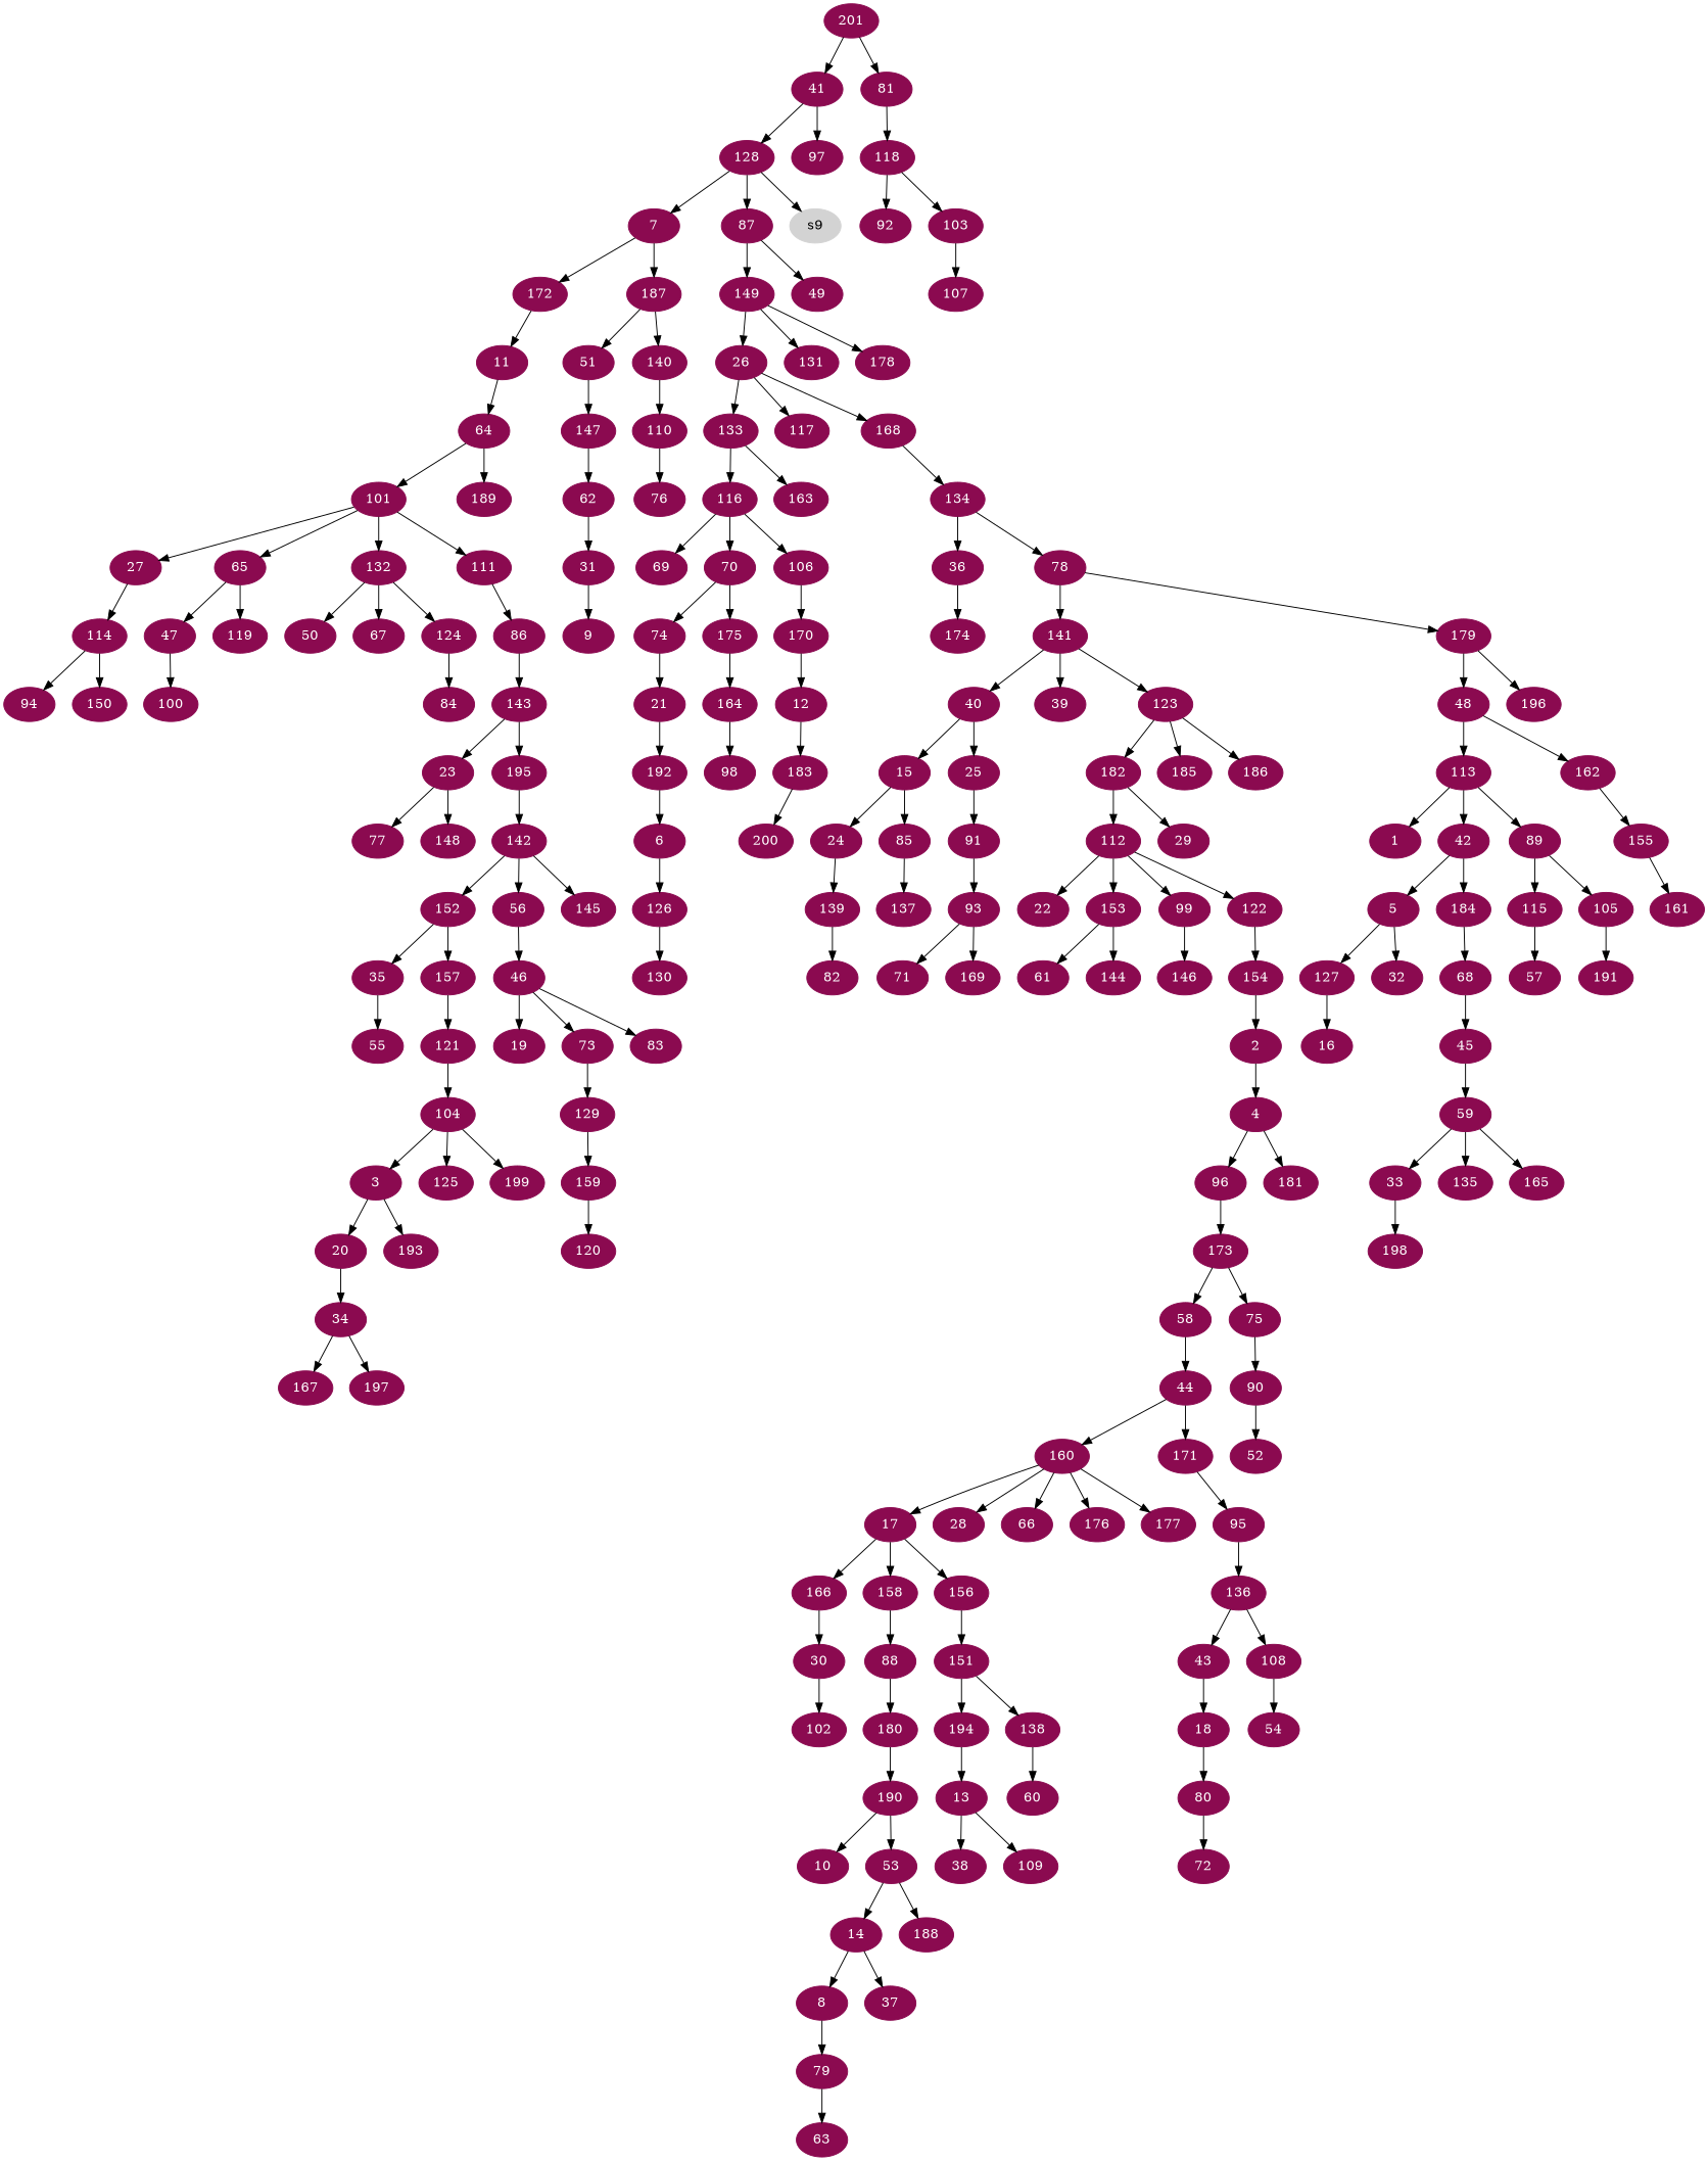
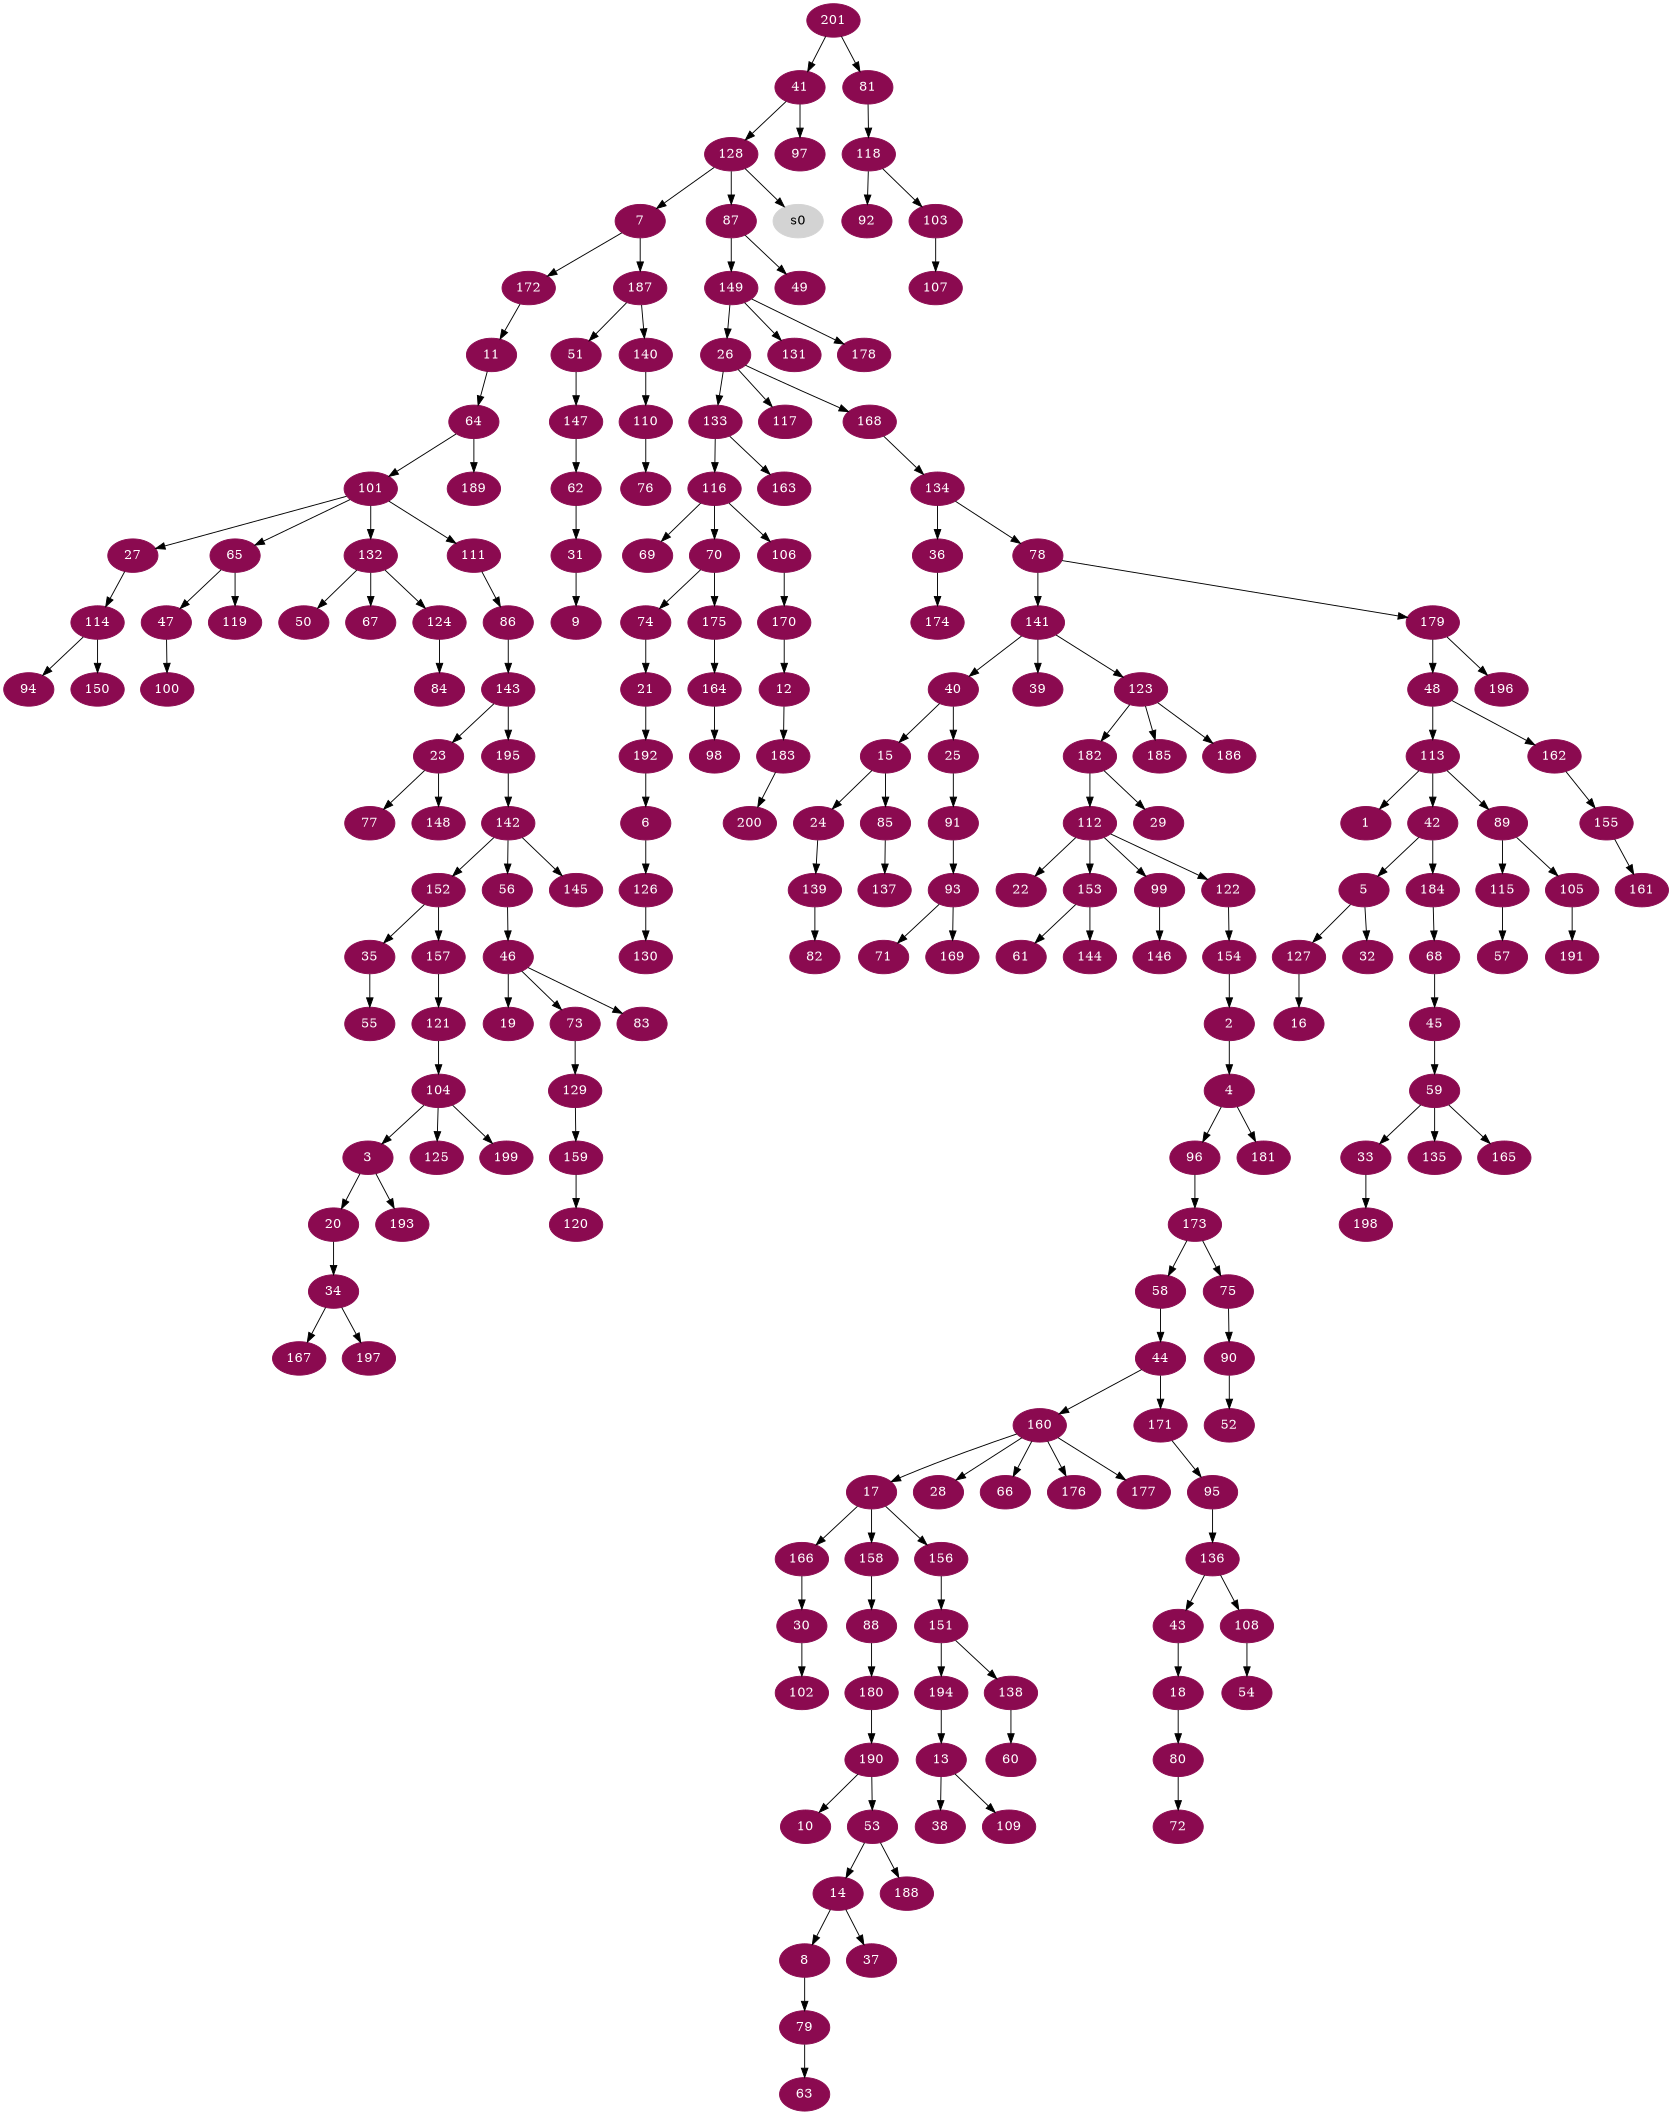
  digraph {
    node [color=deeppink4 fontcolor=white style=filled]
    113
    1
    42
    89
    154
    2
    4
    104
    3
    125
    199
    20
    193
    96
    181
    5
    184
    127
    32
    192
    6
    126
    128
    7
    87
-   s0 [color=lightgrey fontcolor=black label=s9]
+   s0 [color=lightgrey fontcolor=black]
    172
    187
    14
    8
    37
    79
    31
    9
    190
    10
    53
    11
    64
    170
    12
    183
    194
    13
    38
    109
    188
    40
    15
    25
    24
    85
    16
    160
    17
    28
    66
    176
    177
    166
    158
    156
    43
    18
    80
    46
    19
    73
    83
    34
    74
    21
    112
    22
    153
    99
    122
    143
    23
    195
    77
    148
    139
    91
    149
    26
    131
    178
    133
    117
    168
    101
    27
    65
    132
    111
    114
    182
    29
    30
    102
    62
    59
    33
    135
    165
    198
    167
    197
    152
    35
    157
    55
    134
    36
    78
    174
    141
    39
    123
    201
    41
    81
    97
    136
    108
    58
    44
    171
    68
    45
    56
    47
    119
    100
    179
    48
    196
    162
    49
    50
    67
    124
    51
    140
    147
    90
    52
    54
    142
    145
    115
    57
    173
    75
    138
    60
    61
    144
    63
    189
    116
    69
    70
    106
    175
    93
    71
    169
    72
    129
    110
    76
    118
    82
    84
    137
    86
    88
    180
    105
    92
    103
    94
    150
    95
    164
    98
    146
    107
    121
    191
    163
    159
    120
    185
    186
    130
    151
    155
    161
    200
    113 -> 1
    113 -> 42
    113 -> 89
    42 -> 5
    42 -> 184
    89 -> 115
    89 -> 105
    154 -> 2
    2 -> 4
    4 -> 96
    4 -> 181
    104 -> 3
    104 -> 125
    104 -> 199
    3 -> 20
    3 -> 193
    20 -> 34
    96 -> 173
    5 -> 127
    5 -> 32
    184 -> 68
    127 -> 16
    192 -> 6
    6 -> 126
    126 -> 130
    128 -> 7
    128 -> 87
    128 -> s0
    7 -> 172
    7 -> 187
    87 -> 149
    87 -> 49
    172 -> 11
    187 -> 51
    187 -> 140
    14 -> 8
    14 -> 37
    8 -> 79
    79 -> 63
    31 -> 9
    190 -> 10
    190 -> 53
    53 -> 14
    53 -> 188
    11 -> 64
    64 -> 101
    64 -> 189
    170 -> 12
    12 -> 183
    183 -> 200
    194 -> 13
    13 -> 38
    13 -> 109
    40 -> 15
    40 -> 25
    15 -> 24
    15 -> 85
    25 -> 91
    24 -> 139
    85 -> 137
    160 -> 17
    160 -> 28
    160 -> 66
    160 -> 176
    160 -> 177
    17 -> 166
    17 -> 158
    17 -> 156
    166 -> 30
    158 -> 88
    156 -> 151
    43 -> 18
    18 -> 80
    80 -> 72
    46 -> 19
    46 -> 73
    46 -> 83
    73 -> 129
    34 -> 167
    34 -> 197
    74 -> 21
    21 -> 192
    112 -> 22
    112 -> 153
    112 -> 99
    112 -> 122
    153 -> 61
    153 -> 144
    99 -> 146
    122 -> 154
    143 -> 23
    143 -> 195
    23 -> 77
    23 -> 148
    195 -> 142
    139 -> 82
    91 -> 93
    149 -> 26
    149 -> 131
    149 -> 178
    26 -> 133
    26 -> 117
    26 -> 168
    133 -> 116
    133 -> 163
    168 -> 134
    101 -> 27
    101 -> 65
    101 -> 132
    101 -> 111
    27 -> 114
    65 -> 47
    65 -> 119
    132 -> 50
    132 -> 67
    132 -> 124
    111 -> 86
    114 -> 94
    114 -> 150
    182 -> 112
    182 -> 29
    30 -> 102
    62 -> 31
    59 -> 33
    59 -> 135
    59 -> 165
    33 -> 198
    152 -> 35
    152 -> 157
    35 -> 55
    157 -> 121
    134 -> 36
    134 -> 78
    36 -> 174
    78 -> 141
    78 -> 179
    141 -> 40
    141 -> 39
    141 -> 123
    123 -> 182
    123 -> 185
    123 -> 186
    201 -> 41
    201 -> 81
    41 -> 128
    41 -> 97
    81 -> 118
    136 -> 43
    136 -> 108
    108 -> 54
    58 -> 44
    44 -> 160
    44 -> 171
    171 -> 95
    68 -> 45
    45 -> 59
    56 -> 46
    47 -> 100
    179 -> 48
    179 -> 196
    48 -> 113
    48 -> 162
    162 -> 155
    124 -> 84
    51 -> 147
    140 -> 110
    147 -> 62
    90 -> 52
    142 -> 152
    142 -> 56
    142 -> 145
    115 -> 57
    173 -> 58
    173 -> 75
    75 -> 90
    138 -> 60
    116 -> 69
    116 -> 70
    116 -> 106
    70 -> 74
    70 -> 175
    106 -> 170
    175 -> 164
    93 -> 71
    93 -> 169
    129 -> 159
    110 -> 76
    118 -> 92
    118 -> 103
    86 -> 143
    88 -> 180
    180 -> 190
    105 -> 191
    103 -> 107
    95 -> 136
    164 -> 98
    121 -> 104
    159 -> 120
    151 -> 194
    151 -> 138
    155 -> 161
  }
